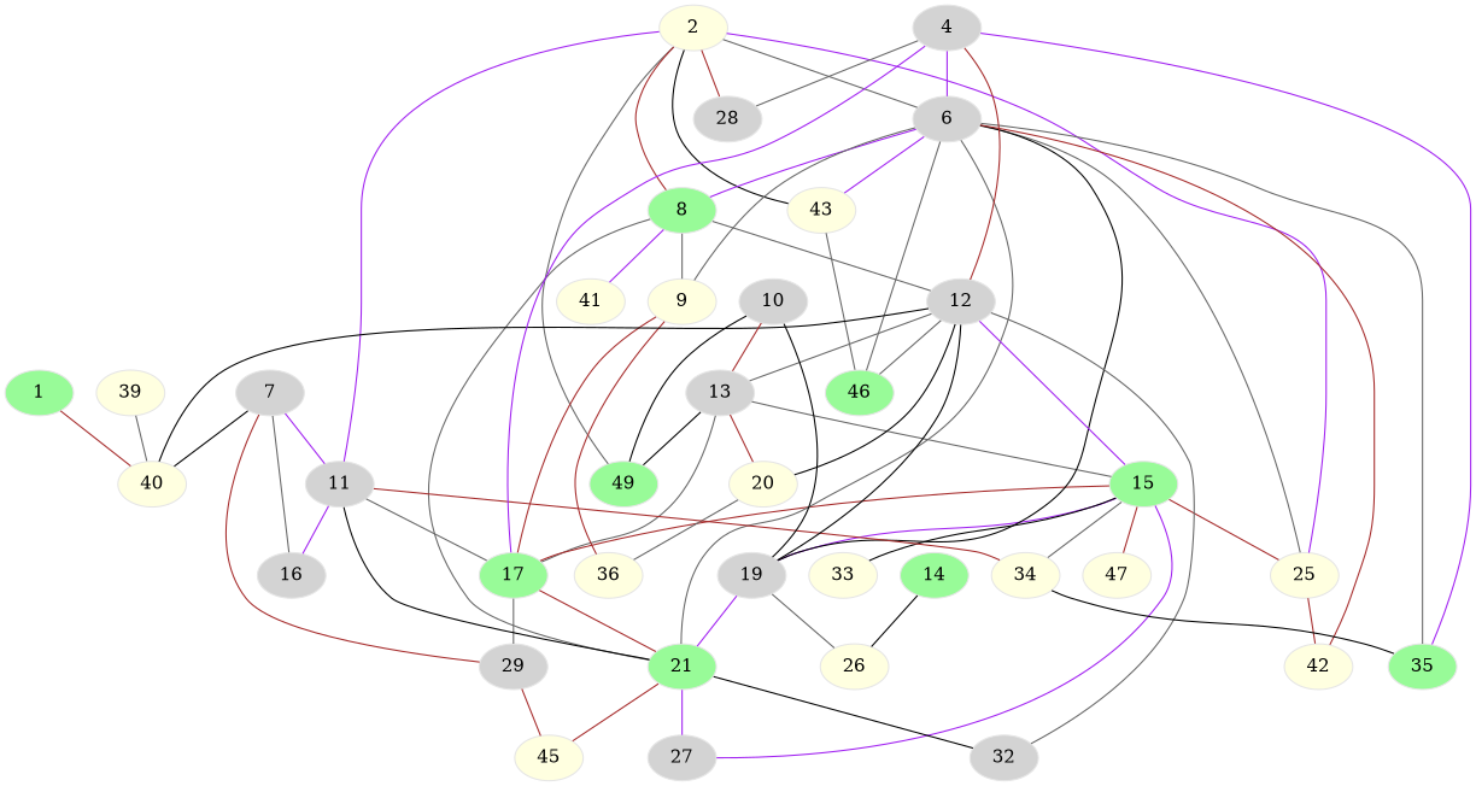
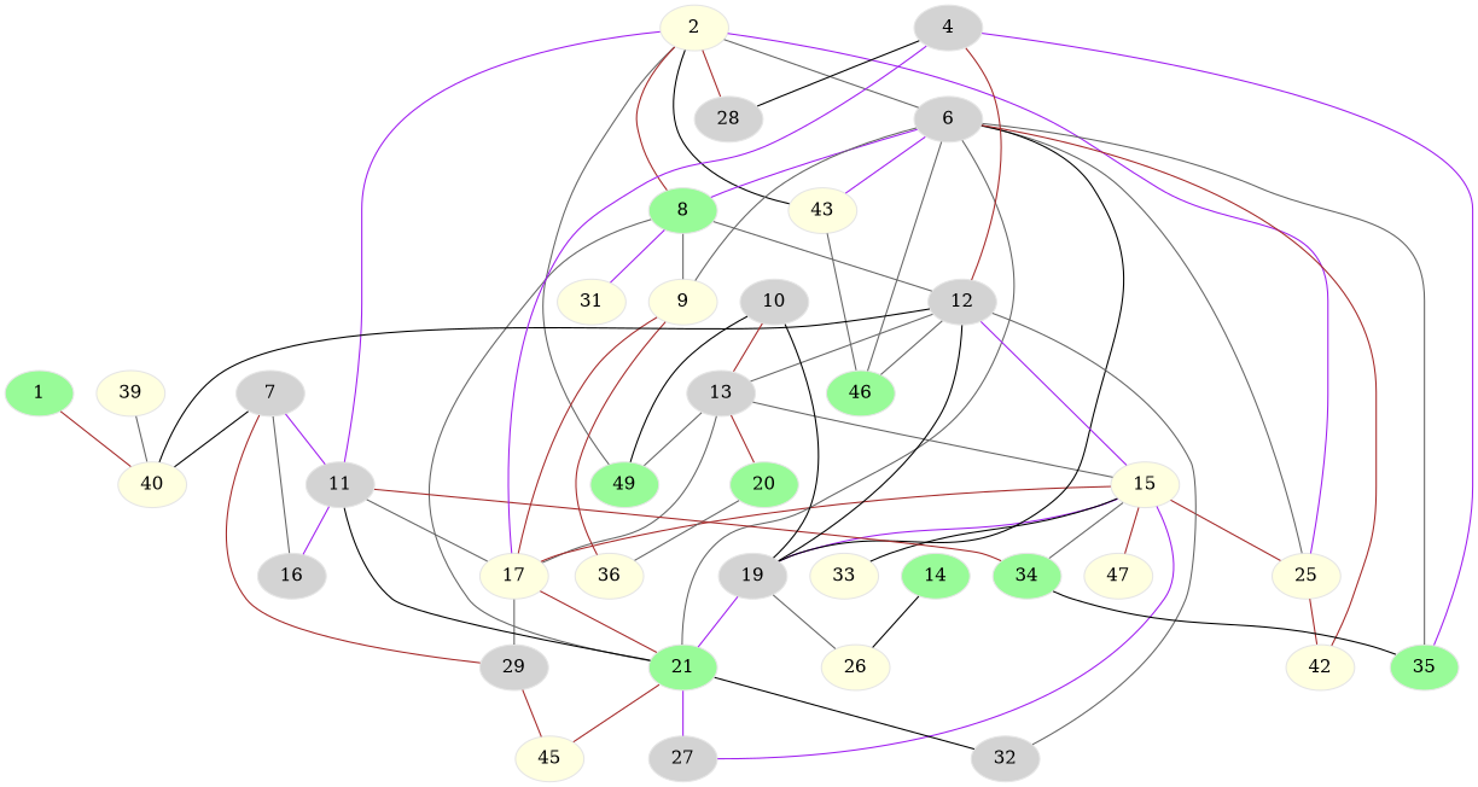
  graph {
    fontname="DejaVu Serif"
    node [color=gray90 fillcolor=lightyellow fontname="DejaVu Serif" style=filled]
    edge [color=gray40 fontname="DejaVu Serif" weight=1.0]
    1 [fillcolor=palegreen]
    40
    49 [fillcolor=palegreen]
    13 [fillcolor=lightgrey]
-   17 [fillcolor=palegreen]
-   15 [fillcolor=palegreen]
-   20
+   17
+   15
+   20 [fillcolor=palegreen]
    2
    6 [fillcolor=lightgrey]
    8 [fillcolor=palegreen]
    11 [fillcolor=lightgrey]
    25
    28 [fillcolor=lightgrey]
    43
    35 [fillcolor=palegreen]
    9
    19 [fillcolor=lightgrey]
    21 [fillcolor=palegreen]
    42
    46 [fillcolor=palegreen]
    12 [fillcolor=lightgrey]
-   31 [label=41]
+   31
    16 [fillcolor=lightgrey]
-   34
+   34 [fillcolor=palegreen]
    4 [fillcolor=lightgrey]
    32 [fillcolor=lightgrey]
    29 [fillcolor=lightgrey]
    36
    26
    27 [fillcolor=lightgrey]
    45
    7 [fillcolor=lightgrey]
    10 [fillcolor=lightgrey]
    33
    47
    14 [fillcolor=palegreen]
    39
    1 -- 40 [color=brown]
-   13 -- 49 [color=black]
+   13 -- 49
    13 -- 17
    13 -- 15
    13 -- 20 [color=brown]
    17 -- 21 [color=brown]
    17 -- 29
    15 -- 17 [color=brown]
    15 -- 25 [color=brown]
    15 -- 19 [color=purple]
    15 -- 34
    15 -- 27 [color=purple]
    15 -- 33 [color=black]
    15 -- 47 [color=brown]
    20 -- 36
    2 -- 49
    2 -- 6
    2 -- 8 [color=brown]
    2 -- 11 [color=purple]
    2 -- 25 [color=purple]
    2 -- 28 [color=brown weight=2.0]
    2 -- 43 [color=black]
    6 -- 8 [color=purple weight=2.0]
    6 -- 25
    6 -- 43 [color=purple]
    6 -- 35
    6 -- 9
    6 -- 19 [color=black]
    6 -- 21 [weight=2.0]
    6 -- 42 [color=brown]
    6 -- 46
    8 -- 9 [weight=2.0]
    8 -- 21
    8 -- 12
    8 -- 31 [color=purple]
    11 -- 17
    11 -- 21 [color=black]
    11 -- 16 [color=purple]
    11 -- 34 [color=brown]
    25 -- 42 [color=brown]
    43 -- 46
    9 -- 17 [color=brown]
    9 -- 36 [color=brown]
    19 -- 21 [color=purple]
    19 -- 26
    21 -- 32 [color=black]
    21 -- 27 [color=purple weight=4.0]
    21 -- 45 [color=brown]
    12 -- 40 [color=black]
    12 -- 13 [weight=3.0]
    12 -- 15 [color=purple]
-   12 -- 20 [color=black]
    12 -- 19 [color=black weight=2.0]
    12 -- 46
    12 -- 32
    34 -- 35 [color=black]
    4 -- 17 [color=purple]
-   4 -- 6 [color=purple weight=2.0]
-   4 -- 28
+   4 -- 28 [color=black]
    4 -- 35 [color=purple]
    4 -- 12 [color=brown]
    29 -- 45 [color=brown]
    7 -- 40 [color=black weight=2.0]
    7 -- 11 [color=purple]
    7 -- 16
    7 -- 29 [color=brown]
    10 -- 49 [color=black]
    10 -- 13 [color=brown]
    10 -- 19 [color=black]
    14 -- 26 [color=black]
    39 -- 40
  }
